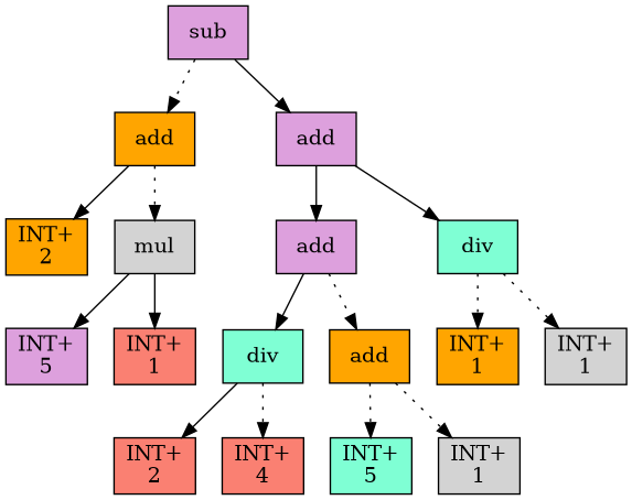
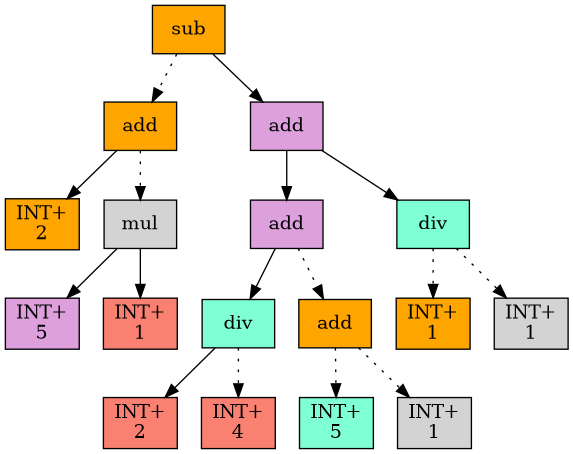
  digraph {
    node [shape=box style=filled fillcolor=orange]
    edge [style=dotted]
-   n1 [label=sub fillcolor=plum]
+   n1 [label=sub]
    n2 [label=add]
    n3 [label=add fillcolor=plum]
    n4 [label="INT+\n2"]
    n5 [label=mul fillcolor=lightgrey]
    n6 [label="INT+\n5" fillcolor=plum]
    n7 [label="INT+\n1" fillcolor=salmon]
    n8 [label=add fillcolor=plum]
    n9 [label=div fillcolor=aquamarine]
    n10 [label=div fillcolor=aquamarine]
    n11 [label=add]
    n12 [label="INT+\n2" fillcolor=salmon]
    n13 [label="INT+\n4" fillcolor=salmon]
    n14 [label="INT+\n5" fillcolor=aquamarine]
    n15 [label="INT+\n1" fillcolor=lightgrey]
    n16 [label="INT+\n1"]
    n17 [label="INT+\n1" fillcolor=lightgrey]
    n1 -> n2
    n1 -> n3 [style=solid]
    n2 -> n4 [style=solid]
    n2 -> n5
    n3 -> n8 [style=solid]
    n3 -> n9 [style=solid]
    n5 -> n6 [style=solid]
    n5 -> n7 [style=solid]
    n8 -> n10 [style=solid]
    n8 -> n11
    n9 -> n16
    n9 -> n17
    n10 -> n12 [style=solid]
    n10 -> n13
    n11 -> n14
    n11 -> n15
  }
